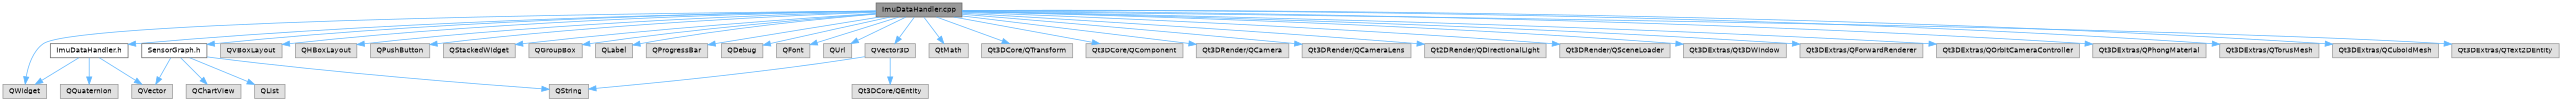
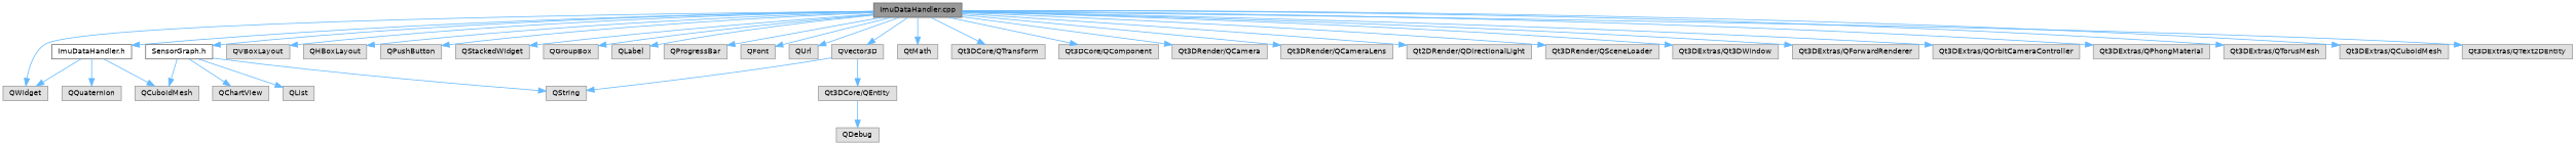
  digraph {
    node [color=grey60 fillcolor="#E0E0E0" fontname=Helvetica fontsize=10 shape=box style=filled]
    edge [color=steelblue1 fontname=Helvetica fontsize=10 labelfontname=Helvetica labelfontsize=10 style=solid]
    n1 [color=gray40 fillcolor=grey60 fontcolor=black height=0.2 label="ImuDataHandler.cpp" width=0.4]
    n2 [color=grey40 fillcolor=white height=0.2 label="ImuDataHandler.h" width=0.4]
    n3 [height=0.2 label=QWidget width=0.4]
    n4 [color=grey40 fillcolor=white height=0.2 label="SensorGraph.h" width=0.4]
    n5 [height=0.2 label=QVBoxLayout width=0.4]
    n6 [height=0.2 label=QHBoxLayout width=0.4]
    n7 [height=0.2 label=QPushButton width=0.4]
    n8 [height=0.2 label=QStackedWidget width=0.4]
    n9 [height=0.2 label=QGroupBox width=0.4]
    n10 [height=0.2 label=QLabel width=0.4]
    n11 [height=0.2 label=QProgressBar width=0.4]
    n12 [height=0.2 label=QDebug width=0.4]
    n13 [height=0.2 label=QFont width=0.4]
    n14 [height=0.2 label=QUrl width=0.4]
    n15 [height=0.2 label=QVector3D width=0.4]
    n16 [height=0.2 label=QtMath width=0.4]
    n17 [height=0.2 label="Qt3DCore/QTransform" width=0.4]
    n18 [height=0.2 label="Qt3DCore/QComponent" width=0.4]
    n19 [height=0.2 label="Qt3DRender/QCamera" width=0.4]
    n20 [height=0.2 label="Qt3DRender/QCameraLens" width=0.4]
    n21 [height=0.2 label="Qt2DRender/QDirectionalLight" width=0.4]
    n22 [height=0.2 label="Qt3DRender/QSceneLoader" width=0.4]
    n23 [height=0.2 label="Qt3DExtras/Qt3DWindow" width=0.4]
    n24 [height=0.2 label="Qt3DExtras/QForwardRenderer" width=0.4]
    n25 [height=0.2 label="Qt3DExtras/QOrbitCameraController" width=0.4]
    n26 [height=0.2 label="Qt3DExtras/QPhongMaterial" width=0.4]
    n27 [height=0.2 label="Qt3DExtras/QTorusMesh" width=0.4]
    n28 [height=0.2 label="Qt3DExtras/QCuboidMesh" width=0.4]
    n29 [height=0.2 label="Qt3DExtras/QText2DEntity" width=0.4]
-   n30 [height=0.2 label=QVector width=0.4]
+   n30 [height=0.2 label=QCuboidMesh width=0.4]
    n31 [height=0.2 label=QQuaternion width=0.4]
    n32 [height=0.2 label=QString width=0.4]
    n33 [height=0.2 label=QChartView width=0.4]
    n34 [height=0.2 label=QList width=0.4]
    n35 [height=0.2 label="Qt3DCore/QEntity" width=0.4]
    n1 -> n2
    n1 -> n3
    n1 -> n4
    n1 -> n5
    n1 -> n6
    n1 -> n7
    n1 -> n8
    n1 -> n9
    n1 -> n10
    n1 -> n11
-   n1 -> n12
+   n35 -> n12
    n1 -> n13
    n1 -> n14
    n1 -> n15
    n1 -> n16
    n1 -> n17
    n1 -> n18
    n1 -> n19
    n1 -> n20
    n1 -> n21
    n1 -> n22
    n1 -> n23
    n1 -> n24
    n1 -> n25
    n1 -> n26
    n1 -> n27
    n1 -> n28
    n1 -> n29
    n2 -> n3
    n2 -> n30
    n2 -> n31
    n4 -> n30
    n4 -> n32
    n4 -> n33
    n4 -> n34
    n15 -> n32
    n15 -> n35
  }
